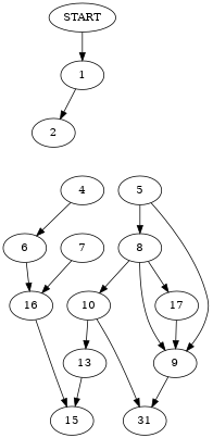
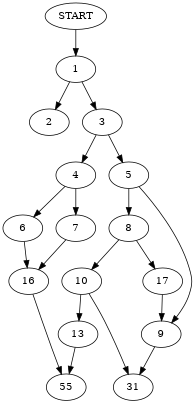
  digraph {
    n1 [label=START]
    1
    2
+   3
    4
    5
    6
    7
    8
    9
    16
    n12 [label=17]
    10
    n14 [label=31]
-   15
+   15 [label=55]
    13
    n1 -> 1
    1 -> 2
+   1 -> 3
+   3 -> 4
+   3 -> 5
    4 -> 6
+   4 -> 7
    5 -> 8
    5 -> 9
    6 -> 16
    7 -> 16
-   8 -> 9
    8 -> n12
    8 -> 10
    9 -> n14
    16 -> 15
    n12 -> 9
    10 -> n14
    10 -> 13
    13 -> 15
  }
